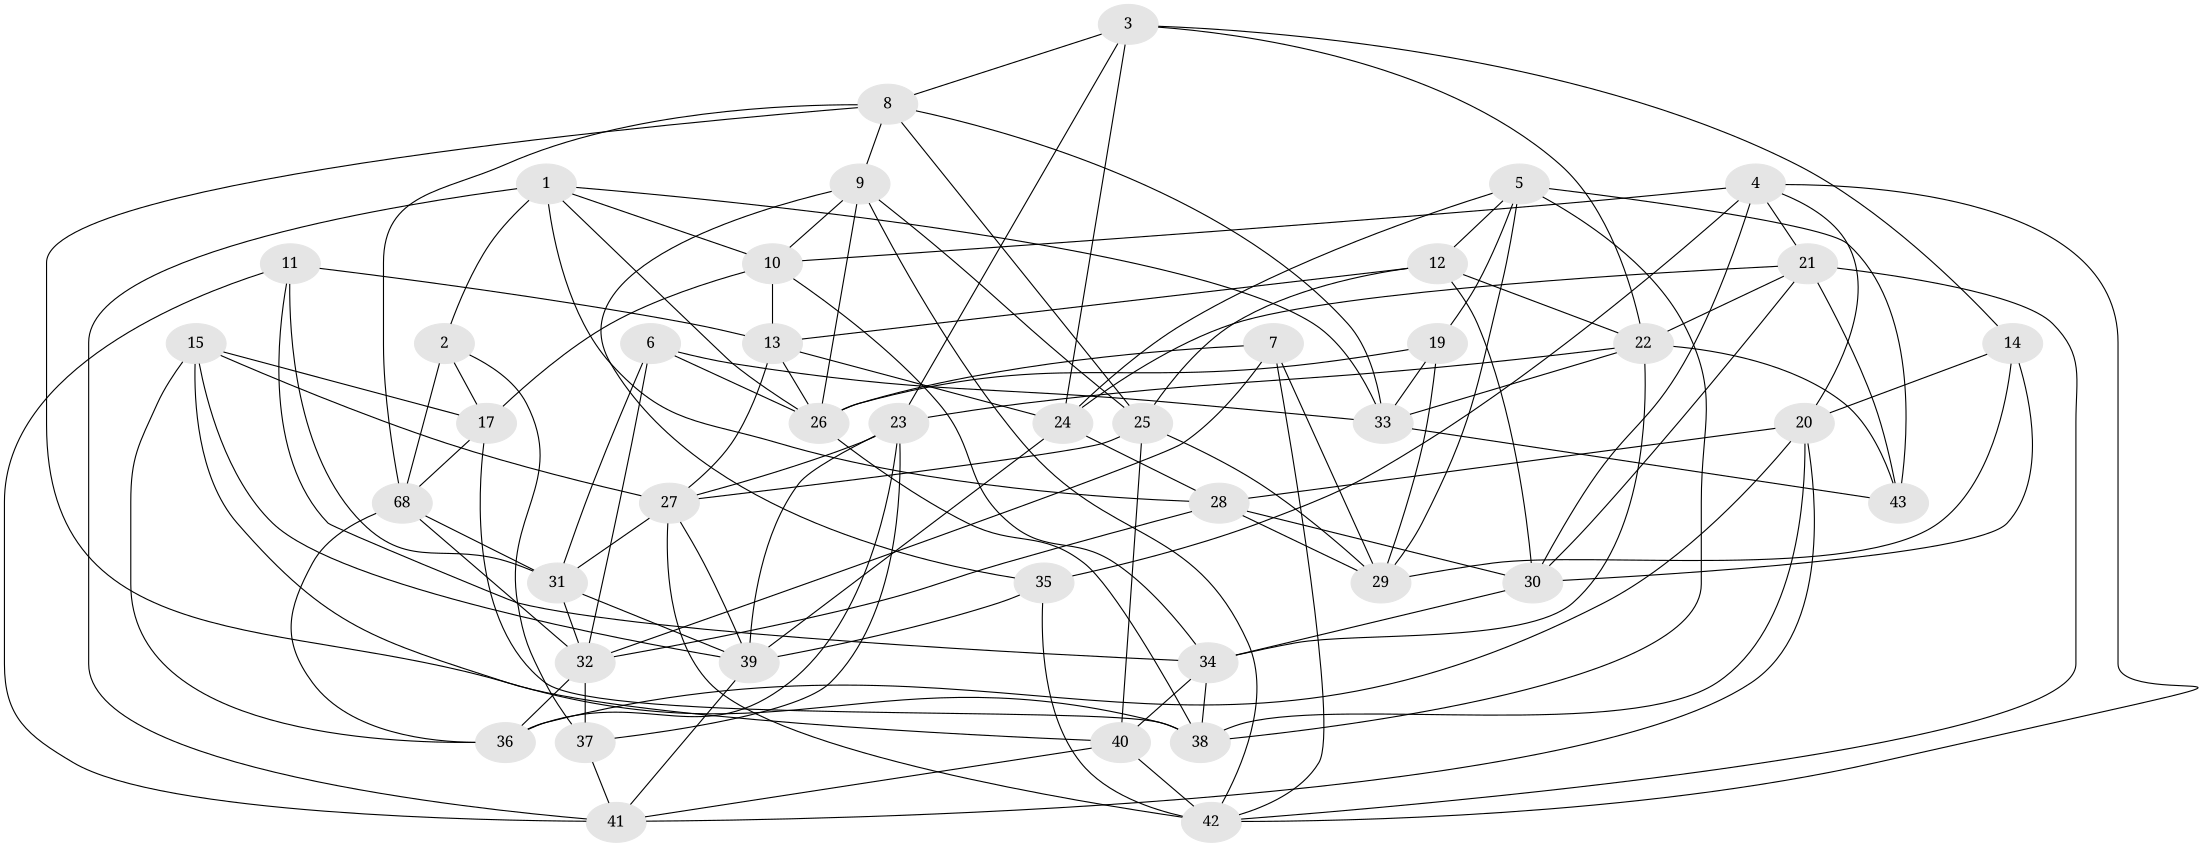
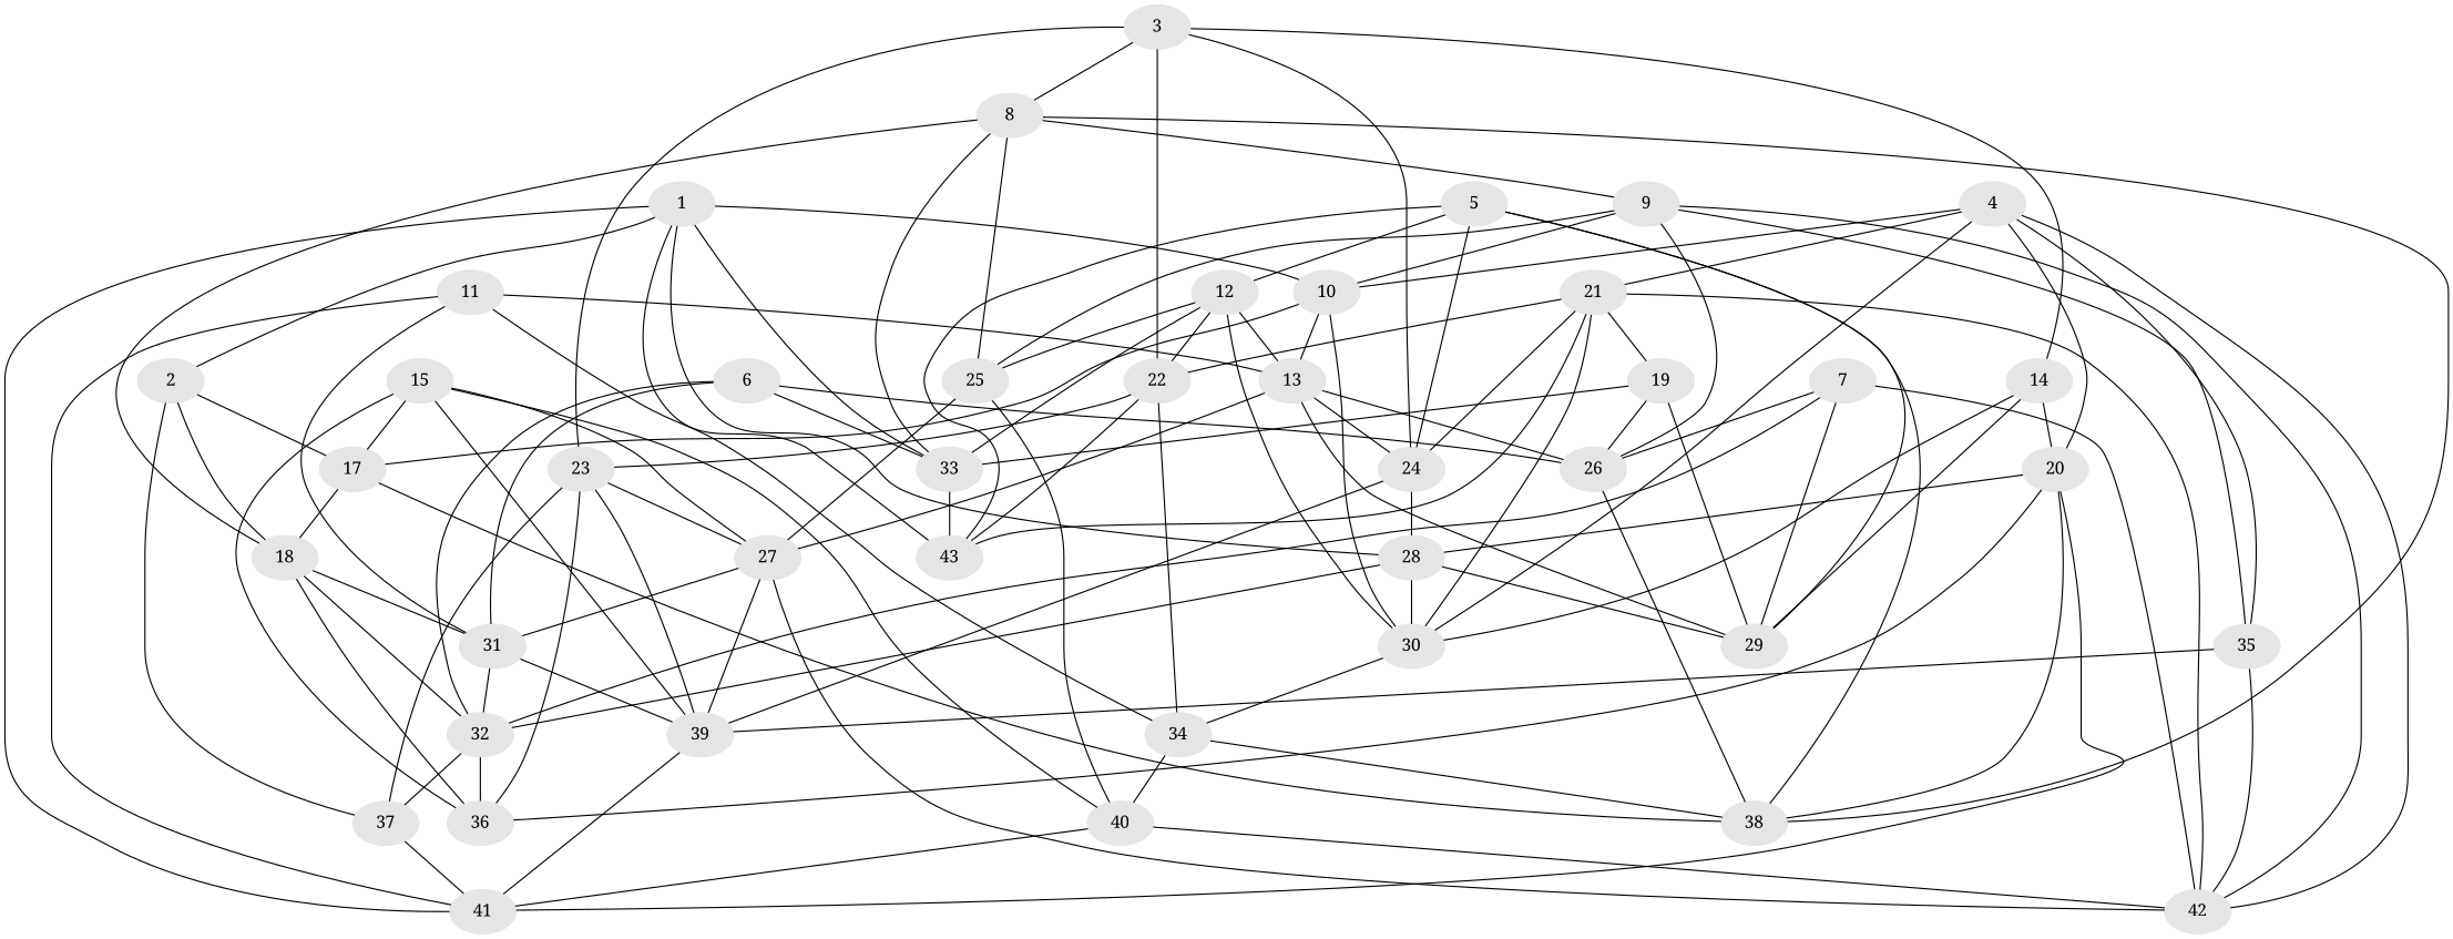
  graph {
    fontname="Noto Serif"
    node [color=gray90 fontname="Noto Serif" style=filled]
    edge [fontname="Noto Serif" weight=1.0]
    1
    2
    10
    28
    33
    41
    43
    17
-   18 [label=68]
+   18
    37
    30
    13
    29
    32
    38
    31
    36
    3
    8
    14
    22
    23
    24
    9
    25
    20
    34
    27
    39
    4
    21
    35
    42
    5
    12
    19
    26
    6
    7
    40
    11
    15
    1 -- 2
    1 -- 10
    1 -- 28
    1 -- 33
    1 -- 41
-   1 -- 26
+   1 -- 43
    2 -- 17
    2 -- 18
    2 -- 37
    10 -- 17
-   10 -- 34
+   10 -- 30
    10 -- 13
    28 -- 30
    28 -- 29
    28 -- 32
    33 -- 43
    17 -- 18
    17 -- 38
    18 -- 32
    18 -- 31
    18 -- 36
    37 -- 41
    30 -- 34
    13 -- 24
    13 -- 27
    13 -- 26
    32 -- 37
    32 -- 36
    31 -- 32
    31 -- 39
    3 -- 8
    3 -- 14
    3 -- 22
    3 -- 23
    3 -- 24
    8 -- 33
    8 -- 18
    8 -- 38
    8 -- 9
    8 -- 25
    14 -- 30
    14 -- 29
    14 -- 20
    22 -- 43
    22 -- 23
    22 -- 34
    23 -- 37
    23 -- 36
    23 -- 27
    23 -- 39
    24 -- 28
    24 -- 39
    9 -- 10
    9 -- 25
    9 -- 35
    9 -- 42
    9 -- 26
-   25 -- 29
+   13 -- 29
    25 -- 27
    25 -- 40
    20 -- 28
    20 -- 41
    20 -- 38
    20 -- 36
    34 -- 38
    34 -- 40
    27 -- 31
    27 -- 39
    27 -- 42
    39 -- 41
    4 -- 10
    4 -- 30
    4 -- 20
    4 -- 21
    4 -- 35
    4 -- 42
    21 -- 43
    21 -- 30
    21 -- 22
    21 -- 24
    21 -- 42
    35 -- 39
    35 -- 42
    5 -- 43
    5 -- 29
    5 -- 38
    5 -- 24
    5 -- 12
-   5 -- 19
-   22 -- 33
+   21 -- 19
+   12 -- 33
    12 -- 30
    12 -- 13
    12 -- 22
    12 -- 25
    19 -- 33
    19 -- 29
    19 -- 26
    26 -- 38
    6 -- 33
    6 -- 32
    6 -- 31
    6 -- 26
    7 -- 29
    7 -- 32
    7 -- 42
    7 -- 26
    40 -- 41
    40 -- 42 [weight=2.0]
    11 -- 41
    11 -- 13
    11 -- 31
    11 -- 34
    15 -- 17
    15 -- 36
    15 -- 27
    15 -- 39
    15 -- 40
  }
